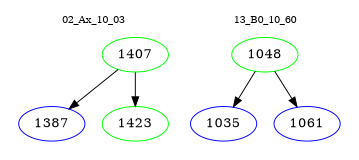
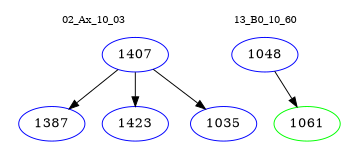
  digraph {
    node [color=blue]
    edge [color=black]
-   n1 [color=green label=1407]
+   n1 [label=1407]
    n2 [label=1387]
-   n3 [color=green label=1423]
-   n4 [color=green label=1048]
+   n3 [label=1423]
+   n4 [label=1048]
    n5 [label=1035]
-   n6 [label=1061]
+   n6 [color=green label=1061]
    subgraph cluster_1 {
      color=white
      fontsize=10
      label="02_Ax_10_03"
      n1
      n2
      n3
    }
    subgraph cluster_2 {
      color=white
      fontsize=10
      label="13_B0_10_60"
      n4
      n5
      n6
    }
    n1 -> n2
    n1 -> n3
-   n4 -> n5
+   n1 -> n5
    n4 -> n6
  }
